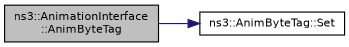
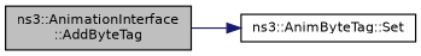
  digraph {
    rankdir=LR
    node [color=black fontname=Helvetica fontsize=10 shape=record style=filled]
-   n1 [fillcolor=grey75 fontcolor=black height=0.2 label="ns3::AnimationInterface\l::AnimByteTag" width=0.4]
+   n1 [fillcolor=grey75 fontcolor=black height=0.2 label="ns3::AnimationInterface\l::AddByteTag" width=0.4]
    n2 [fillcolor=white height=0.2 label="ns3::AnimByteTag::Set" width=0.4]
    n1 -> n2 [color=midnightblue fontname=Helvetica fontsize=10 labelfontname=Helvetica labelfontsize=10 style=solid]
  }
